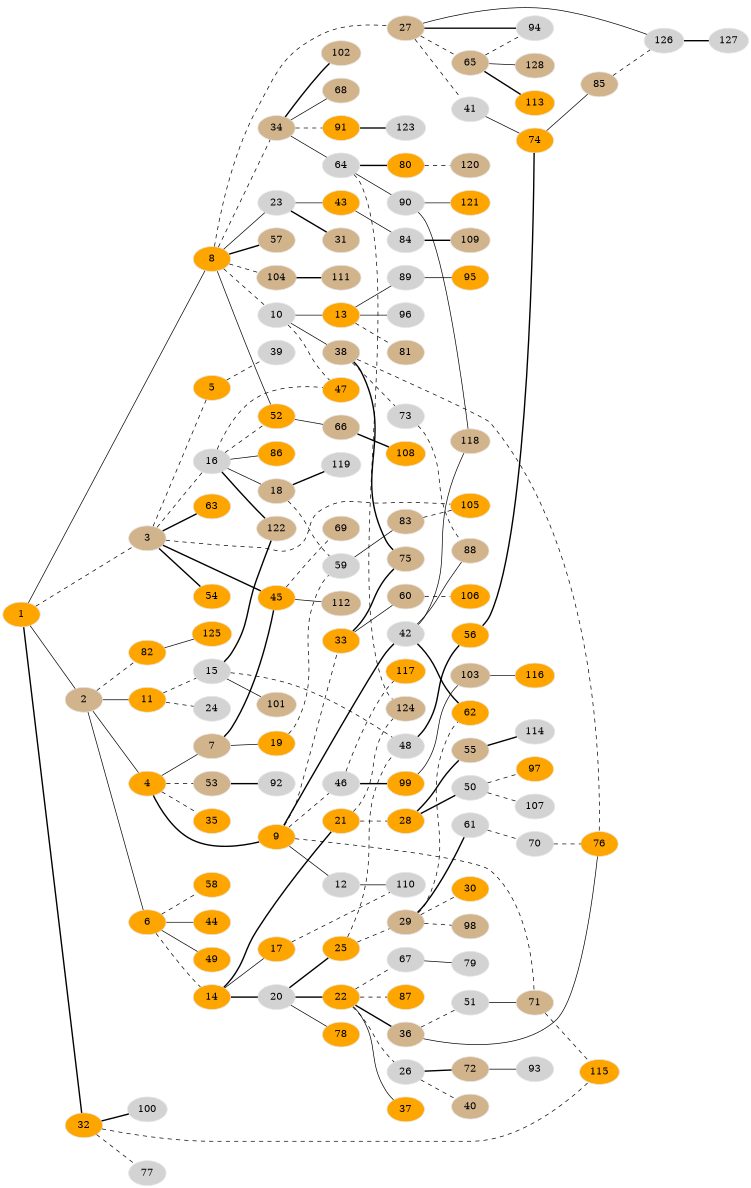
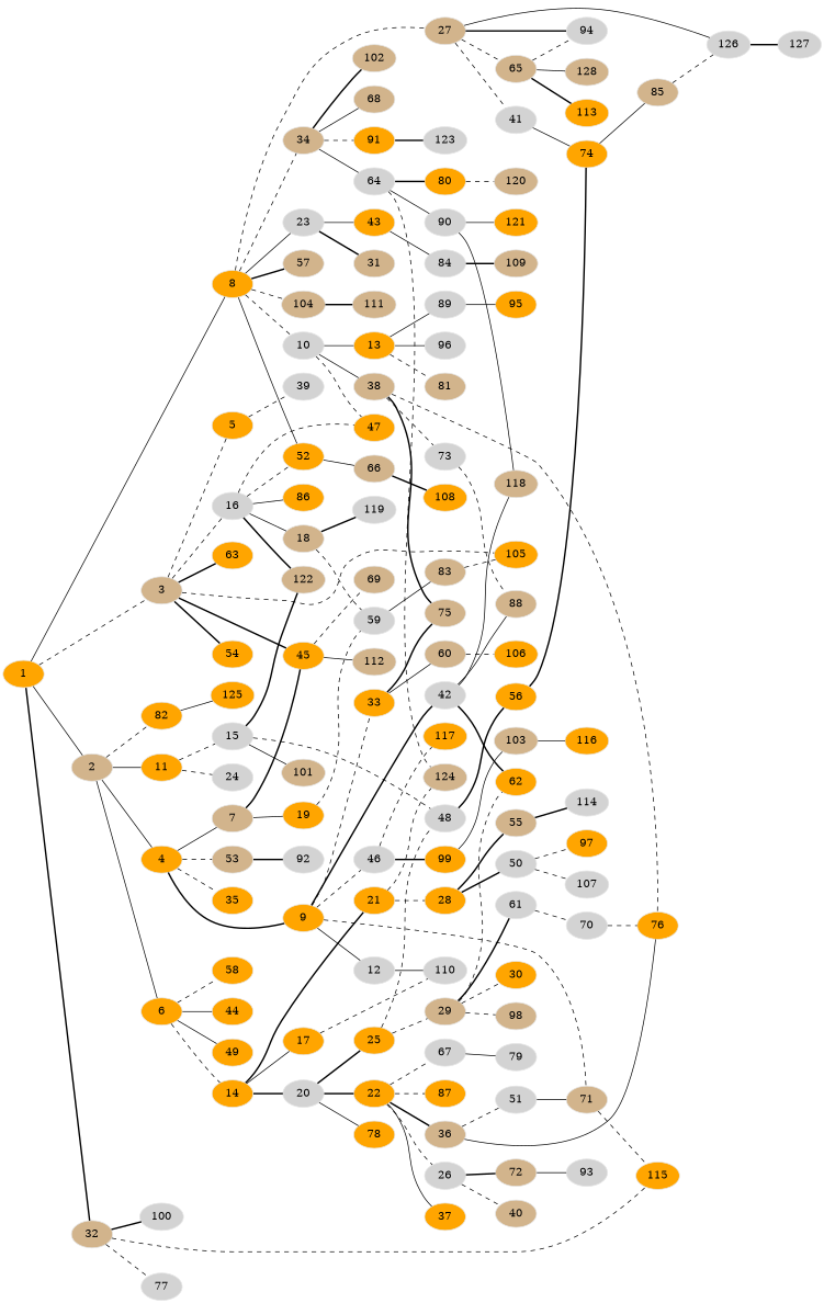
  graph {
    rankdir=LR
    node [color=gray90 fillcolor=orange style=filled]
    edge [style=dashed]
    2 [fillcolor=tan]
    1
    3 [fillcolor=tan]
    8
-   32
+   32 [fillcolor=tan]
    4
    6
    11
    82
    5
    16 [fillcolor=lightgrey]
    45
    54
    63
    105
    10 [fillcolor=lightgrey]
    23 [fillcolor=lightgrey]
    27 [fillcolor=tan]
    34 [fillcolor=tan]
    52
    57 [fillcolor=tan]
    104 [fillcolor=tan]
    77 [fillcolor=lightgrey]
    100 [fillcolor=lightgrey]
    115
    7 [fillcolor=tan]
    9
    35
    53 [fillcolor=tan]
    14
    44
    49
    58
    15 [fillcolor=lightgrey]
    24 [fillcolor=lightgrey]
    125
    39 [fillcolor=lightgrey]
    47
    122 [fillcolor=tan]
    18 [fillcolor=tan]
    86
    69 [fillcolor=tan]
    112 [fillcolor=tan]
    19
    12 [fillcolor=lightgrey]
    33
    42 [fillcolor=lightgrey]
    46 [fillcolor=lightgrey]
    71 [fillcolor=tan]
    92 [fillcolor=lightgrey]
    17
    20 [fillcolor=lightgrey]
    21
    59 [fillcolor=lightgrey]
    13
    38 [fillcolor=tan]
    31 [fillcolor=tan]
    43
    41 [fillcolor=lightgrey]
    65 [fillcolor=tan]
    94 [fillcolor=lightgrey]
    126 [fillcolor=lightgrey]
    64 [fillcolor=lightgrey]
    68 [fillcolor=tan]
    91
    102 [fillcolor=tan]
    66 [fillcolor=tan]
    111 [fillcolor=tan]
    110 [fillcolor=lightgrey]
    60 [fillcolor=tan]
    75 [fillcolor=tan]
    62
    88 [fillcolor=tan]
    118 [fillcolor=tan]
    99
    117
    81 [fillcolor=tan]
    89 [fillcolor=lightgrey]
    96 [fillcolor=lightgrey]
    76
    73 [fillcolor=lightgrey]
    48 [fillcolor=lightgrey]
    101 [fillcolor=tan]
    95
    22
    25
    78
    28
    124 [fillcolor=tan]
    56
    119 [fillcolor=lightgrey]
    83 [fillcolor=tan]
    26 [fillcolor=lightgrey]
    36 [fillcolor=tan]
    37
    67 [fillcolor=lightgrey]
    87
    29 [fillcolor=tan]
    50 [fillcolor=lightgrey]
    55 [fillcolor=tan]
    40 [fillcolor=tan]
    72 [fillcolor=tan]
    51 [fillcolor=lightgrey]
    79 [fillcolor=lightgrey]
    84 [fillcolor=lightgrey]
    30
    61 [fillcolor=lightgrey]
    98 [fillcolor=tan]
    93 [fillcolor=lightgrey]
    74
    113
    128 [fillcolor=tan]
    127 [fillcolor=lightgrey]
    97
    107 [fillcolor=lightgrey]
    114 [fillcolor=lightgrey]
    70 [fillcolor=lightgrey]
    106
    80
    90 [fillcolor=lightgrey]
    123 [fillcolor=lightgrey]
    85 [fillcolor=tan]
    109 [fillcolor=tan]
    103 [fillcolor=tan]
    108
    120 [fillcolor=tan]
    121
    116
    2 -- 4 [style=solid]
    2 -- 6 [style=solid]
    2 -- 11 [style=solid]
    2 -- 82
    1 -- 2 [style=solid]
    1 -- 3
    1 -- 8 [style=solid]
    1 -- 32 [style=bold]
    3 -- 5
    3 -- 16
    3 -- 45 [style=bold]
    3 -- 54 [style=bold]
    3 -- 63 [style=bold]
    3 -- 105
    8 -- 10
    8 -- 23 [style=solid]
    8 -- 27
    8 -- 34
    8 -- 52 [style=solid]
    8 -- 57 [style=bold]
    8 -- 104
    32 -- 77
    32 -- 100 [style=bold]
    32 -- 115
    4 -- 7 [style=solid]
    4 -- 9 [style=bold]
    4 -- 35
    4 -- 53
    6 -- 14
    6 -- 44 [style=solid]
    6 -- 49 [style=solid]
    6 -- 58
    11 -- 15
    11 -- 24
    82 -- 125 [style=solid]
    5 -- 39
    16 -- 52
    16 -- 47
    16 -- 122 [style=bold]
    16 -- 18 [style=solid]
    16 -- 86 [style=solid]
    45 -- 69
    45 -- 112 [style=solid]
    10 -- 47
    10 -- 13 [style=solid]
    10 -- 38 [style=solid]
    23 -- 31 [style=bold]
    23 -- 43 [style=solid]
    27 -- 41
    27 -- 65
    27 -- 94 [style=bold]
    27 -- 126 [style=solid]
    34 -- 64 [style=solid]
    34 -- 68 [style=solid]
    34 -- 91
    34 -- 102 [style=bold]
    52 -- 66 [style=solid]
    104 -- 111 [style=bold]
    7 -- 45 [style=bold]
    7 -- 19 [style=solid]
    9 -- 12 [style=solid]
    9 -- 33
    9 -- 42 [style=bold]
    9 -- 46
    9 -- 71
    53 -- 92 [style=bold]
    14 -- 17 [style=solid]
    14 -- 20 [style=bold]
    14 -- 21 [style=bold]
    15 -- 122 [style=bold]
    15 -- 48
    15 -- 101 [style=solid]
    18 -- 59
    18 -- 119 [style=bold]
    19 -- 59
    12 -- 110 [style=solid]
    33 -- 60 [style=solid]
    33 -- 75 [style=bold]
    42 -- 62 [style=bold]
    42 -- 88 [style=solid]
    42 -- 118 [style=solid]
    46 -- 99 [style=bold]
    46 -- 117
    71 -- 115
    17 -- 110
    20 -- 22 [style=bold]
    20 -- 25 [style=bold]
    20 -- 78 [style=solid]
    21 -- 28
    21 -- 124
    59 -- 83 [style=solid]
    13 -- 81
    13 -- 89 [style=solid]
    13 -- 96 [style=solid]
    38 -- 75 [style=bold]
    38 -- 76
    38 -- 73
    43 -- 84 [style=solid]
    41 -- 74 [style=solid]
    65 -- 94
    65 -- 113 [style=bold]
    65 -- 128 [style=solid]
    126 -- 127 [style=bold]
    64 -- 124
    64 -- 80 [style=bold]
    64 -- 90 [style=solid]
    91 -- 123 [style=bold]
    66 -- 108 [style=bold]
    60 -- 106
    99 -- 103 [style=solid]
    89 -- 95 [style=solid]
    73 -- 88
    48 -- 56 [style=bold]
    22 -- 26
    22 -- 36 [style=bold]
    22 -- 37 [style=solid]
    22 -- 67
    22 -- 87
    25 -- 48
    25 -- 29
    28 -- 50 [style=bold]
    28 -- 55 [style=bold]
    56 -- 74 [style=bold]
    83 -- 105
    26 -- 40
    26 -- 72 [style=bold]
    36 -- 76 [style=solid]
    36 -- 51
    67 -- 79 [style=solid]
    29 -- 62
    29 -- 30
    29 -- 61 [style=bold]
    29 -- 98
    50 -- 97
    50 -- 107
    55 -- 114 [style=bold]
    72 -- 93 [style=solid]
    51 -- 71 [style=solid]
    84 -- 109 [style=bold]
    61 -- 70
    74 -- 85 [style=solid]
    70 -- 76
    80 -- 120
    90 -- 118 [style=solid]
    90 -- 121 [style=solid]
    85 -- 126
    103 -- 116 [style=solid]
  }
